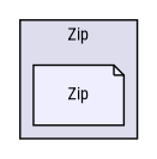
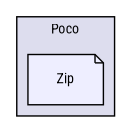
  digraph {
    compound=true
    fontname="Roboto Condensed"
    n1 [fillcolor="#eeeeff" fontname="Roboto Condensed" fontsize=10 label=Zip pencolor=black shape=note style=filled]
    subgraph cluster_1 {
      bgcolor="#ddddee"
      fontsize=10
-     label=Zip
+     label=Poco
      pencolor=black
      n1
    }
  }
